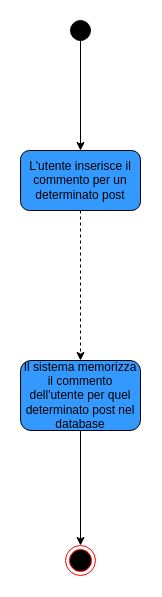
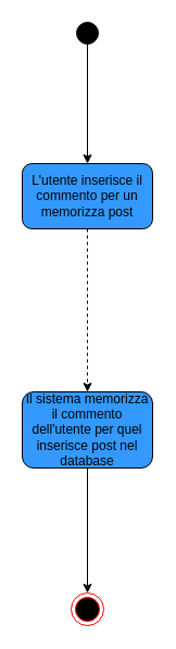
  <mxCell id="0" />
  <mxCell id="1" parent="0" />
  <mxCell id="2" value="" style="ellipse;whiteSpace=wrap;html=1;aspect=fixed;strokeColor=#000000;fillColor=#000000;" vertex="1" parent="1"><mxGeometry x="70" y="20" width="20" height="20" as="geometry" /></mxCell>
  <mxCell id="3" value="" style="ellipse;html=1;shape=endState;fillColor=#000000;strokeColor=#ff0000;direction=south;" vertex="1" parent="1"><mxGeometry x="65" y="545" width="30" height="30" as="geometry" /></mxCell>
- <mxCell id="4" value="L'utente inserisce il commento per un determinato post" style="rounded=1;whiteSpace=wrap;html=1;strokeColor=#000000;fillColor=#3399FF;" vertex="1" parent="1"><mxGeometry x="20" y="150" width="120" height="60" as="geometry" /></mxCell>
+ <mxCell id="4" value="L'utente inserisce il commento per un memorizza post" style="rounded=1;whiteSpace=wrap;html=1;strokeColor=#000000;fillColor=#3399FF;" vertex="1" parent="1"><mxGeometry x="20" y="150" width="120" height="60" as="geometry" /></mxCell>
  <mxCell id="5" value="" style="endArrow=classic;html=1;rounded=0;exitX=0.5;exitY=1;exitDx=0;exitDy=0;entryX=0.5;entryY=0;entryDx=0;entryDy=0;" edge="1" parent="1" source="2" target="4"><mxGeometry width="50" height="50" relative="1" as="geometry"><mxPoint x="70" y="390" as="sourcePoint" /><mxPoint x="120" y="340" as="targetPoint" /></mxGeometry></mxCell>
- <mxCell id="6" value="Il sistema memorizza il commento dell'utente per quel determinato post nel database" style="rounded=1;whiteSpace=wrap;html=1;strokeColor=#000000;fillColor=#3399FF;" vertex="1" parent="1"><mxGeometry x="20" y="360" width="120" height="70" as="geometry" /></mxCell>
+ <mxCell id="6" value="Il sistema memorizza il commento dell'utente per quel inserisce post nel database" style="rounded=1;whiteSpace=wrap;html=1;strokeColor=#000000;fillColor=#3399FF;" vertex="1" parent="1"><mxGeometry x="20" y="360" width="120" height="70" as="geometry" /></mxCell>
  <mxCell id="7" value="" style="endArrow=classic;html=1;rounded=0;exitX=0.5;exitY=1;exitDx=0;exitDy=0;entryX=0.5;entryY=0;entryDx=0;entryDy=0;dashed=1;" edge="1" parent="1" source="4" target="6"><mxGeometry width="50" height="50" relative="1" as="geometry"><mxPoint x="70" y="390" as="sourcePoint" /><mxPoint x="120" y="340" as="targetPoint" /></mxGeometry></mxCell>
  <mxCell id="8" value="" style="endArrow=classic;html=1;rounded=0;exitX=0.5;exitY=1;exitDx=0;exitDy=0;entryX=0;entryY=0.5;entryDx=0;entryDy=0;" edge="1" parent="1" source="6" target="3"><mxGeometry width="50" height="50" relative="1" as="geometry"><mxPoint x="70" y="390" as="sourcePoint" /><mxPoint x="120" y="340" as="targetPoint" /></mxGeometry></mxCell>
